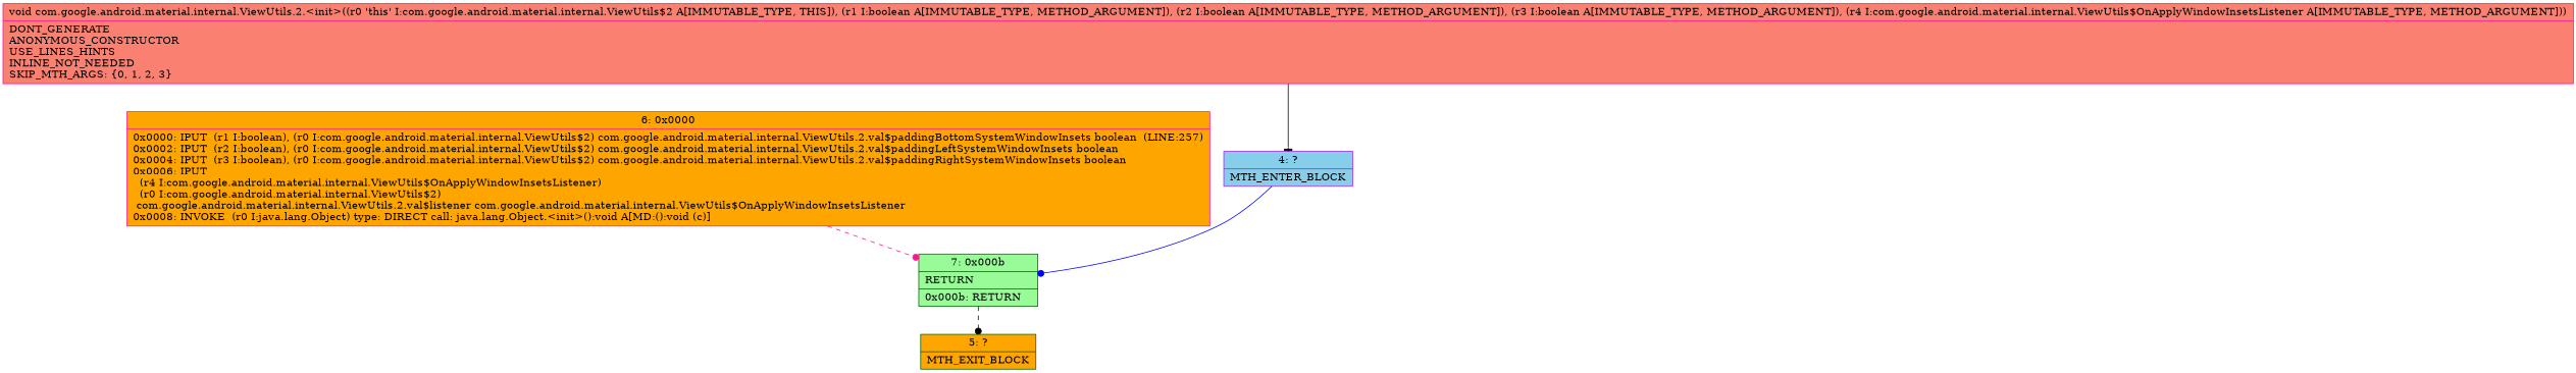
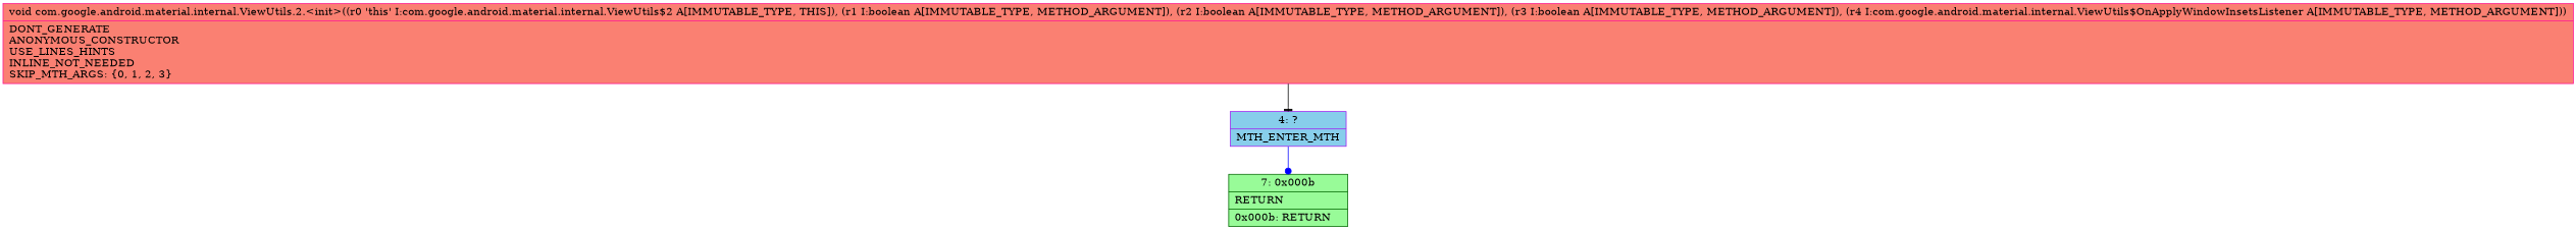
  digraph {
    node [color=darkgreen fillcolor=orange shape=record style=filled]
    edge [arrowhead=dot color=black style=solid]
-   n1 [color=purple fillcolor=skyblue label="{4\:\ ?|MTH_ENTER_BLOCK\l}"]
+   n1 [color=purple fillcolor=skyblue label="{4\:\ ?|MTH_ENTER_MTH\l}"]
    n2 [fillcolor=palegreen label="{7\:\ 0x000b|RETURN\l|0x000b: RETURN   \l}"]
-   n3 [color=deeppink label="{6\:\ 0x0000|0x0000: IPUT  (r1 I:boolean), (r0 I:com.google.android.material.internal.ViewUtils$2) com.google.android.material.internal.ViewUtils.2.val$paddingBottomSystemWindowInsets boolean  (LINE:257)\l0x0002: IPUT  (r2 I:boolean), (r0 I:com.google.android.material.internal.ViewUtils$2) com.google.android.material.internal.ViewUtils.2.val$paddingLeftSystemWindowInsets boolean \l0x0004: IPUT  (r3 I:boolean), (r0 I:com.google.android.material.internal.ViewUtils$2) com.google.android.material.internal.ViewUtils.2.val$paddingRightSystemWindowInsets boolean \l0x0006: IPUT  \l  (r4 I:com.google.android.material.internal.ViewUtils$OnApplyWindowInsetsListener)\l  (r0 I:com.google.android.material.internal.ViewUtils$2)\l com.google.android.material.internal.ViewUtils.2.val$listener com.google.android.material.internal.ViewUtils$OnApplyWindowInsetsListener \l0x0008: INVOKE  (r0 I:java.lang.Object) type: DIRECT call: java.lang.Object.\<init\>():void A[MD:():void (c)]\l}"]
-   n4 [label="{5\:\ ?|MTH_EXIT_BLOCK\l}"]
    n5 [color=deeppink fillcolor=salmon label="{void com.google.android.material.internal.ViewUtils.2.\<init\>((r0 'this' I:com.google.android.material.internal.ViewUtils$2 A[IMMUTABLE_TYPE, THIS]), (r1 I:boolean A[IMMUTABLE_TYPE, METHOD_ARGUMENT]), (r2 I:boolean A[IMMUTABLE_TYPE, METHOD_ARGUMENT]), (r3 I:boolean A[IMMUTABLE_TYPE, METHOD_ARGUMENT]), (r4 I:com.google.android.material.internal.ViewUtils$OnApplyWindowInsetsListener A[IMMUTABLE_TYPE, METHOD_ARGUMENT]))  | DONT_GENERATE\lANONYMOUS_CONSTRUCTOR\lUSE_LINES_HINTS\lINLINE_NOT_NEEDED\lSKIP_MTH_ARGS: \{0, 1, 2, 3\}\l}"]
    n1 -> n2 [color=blue]
-   n2 -> n4 [style=dashed]
-   n3 -> n2 [color=deeppink style=dashed]
    n5 -> n1 [arrowhead=tee]
  }
